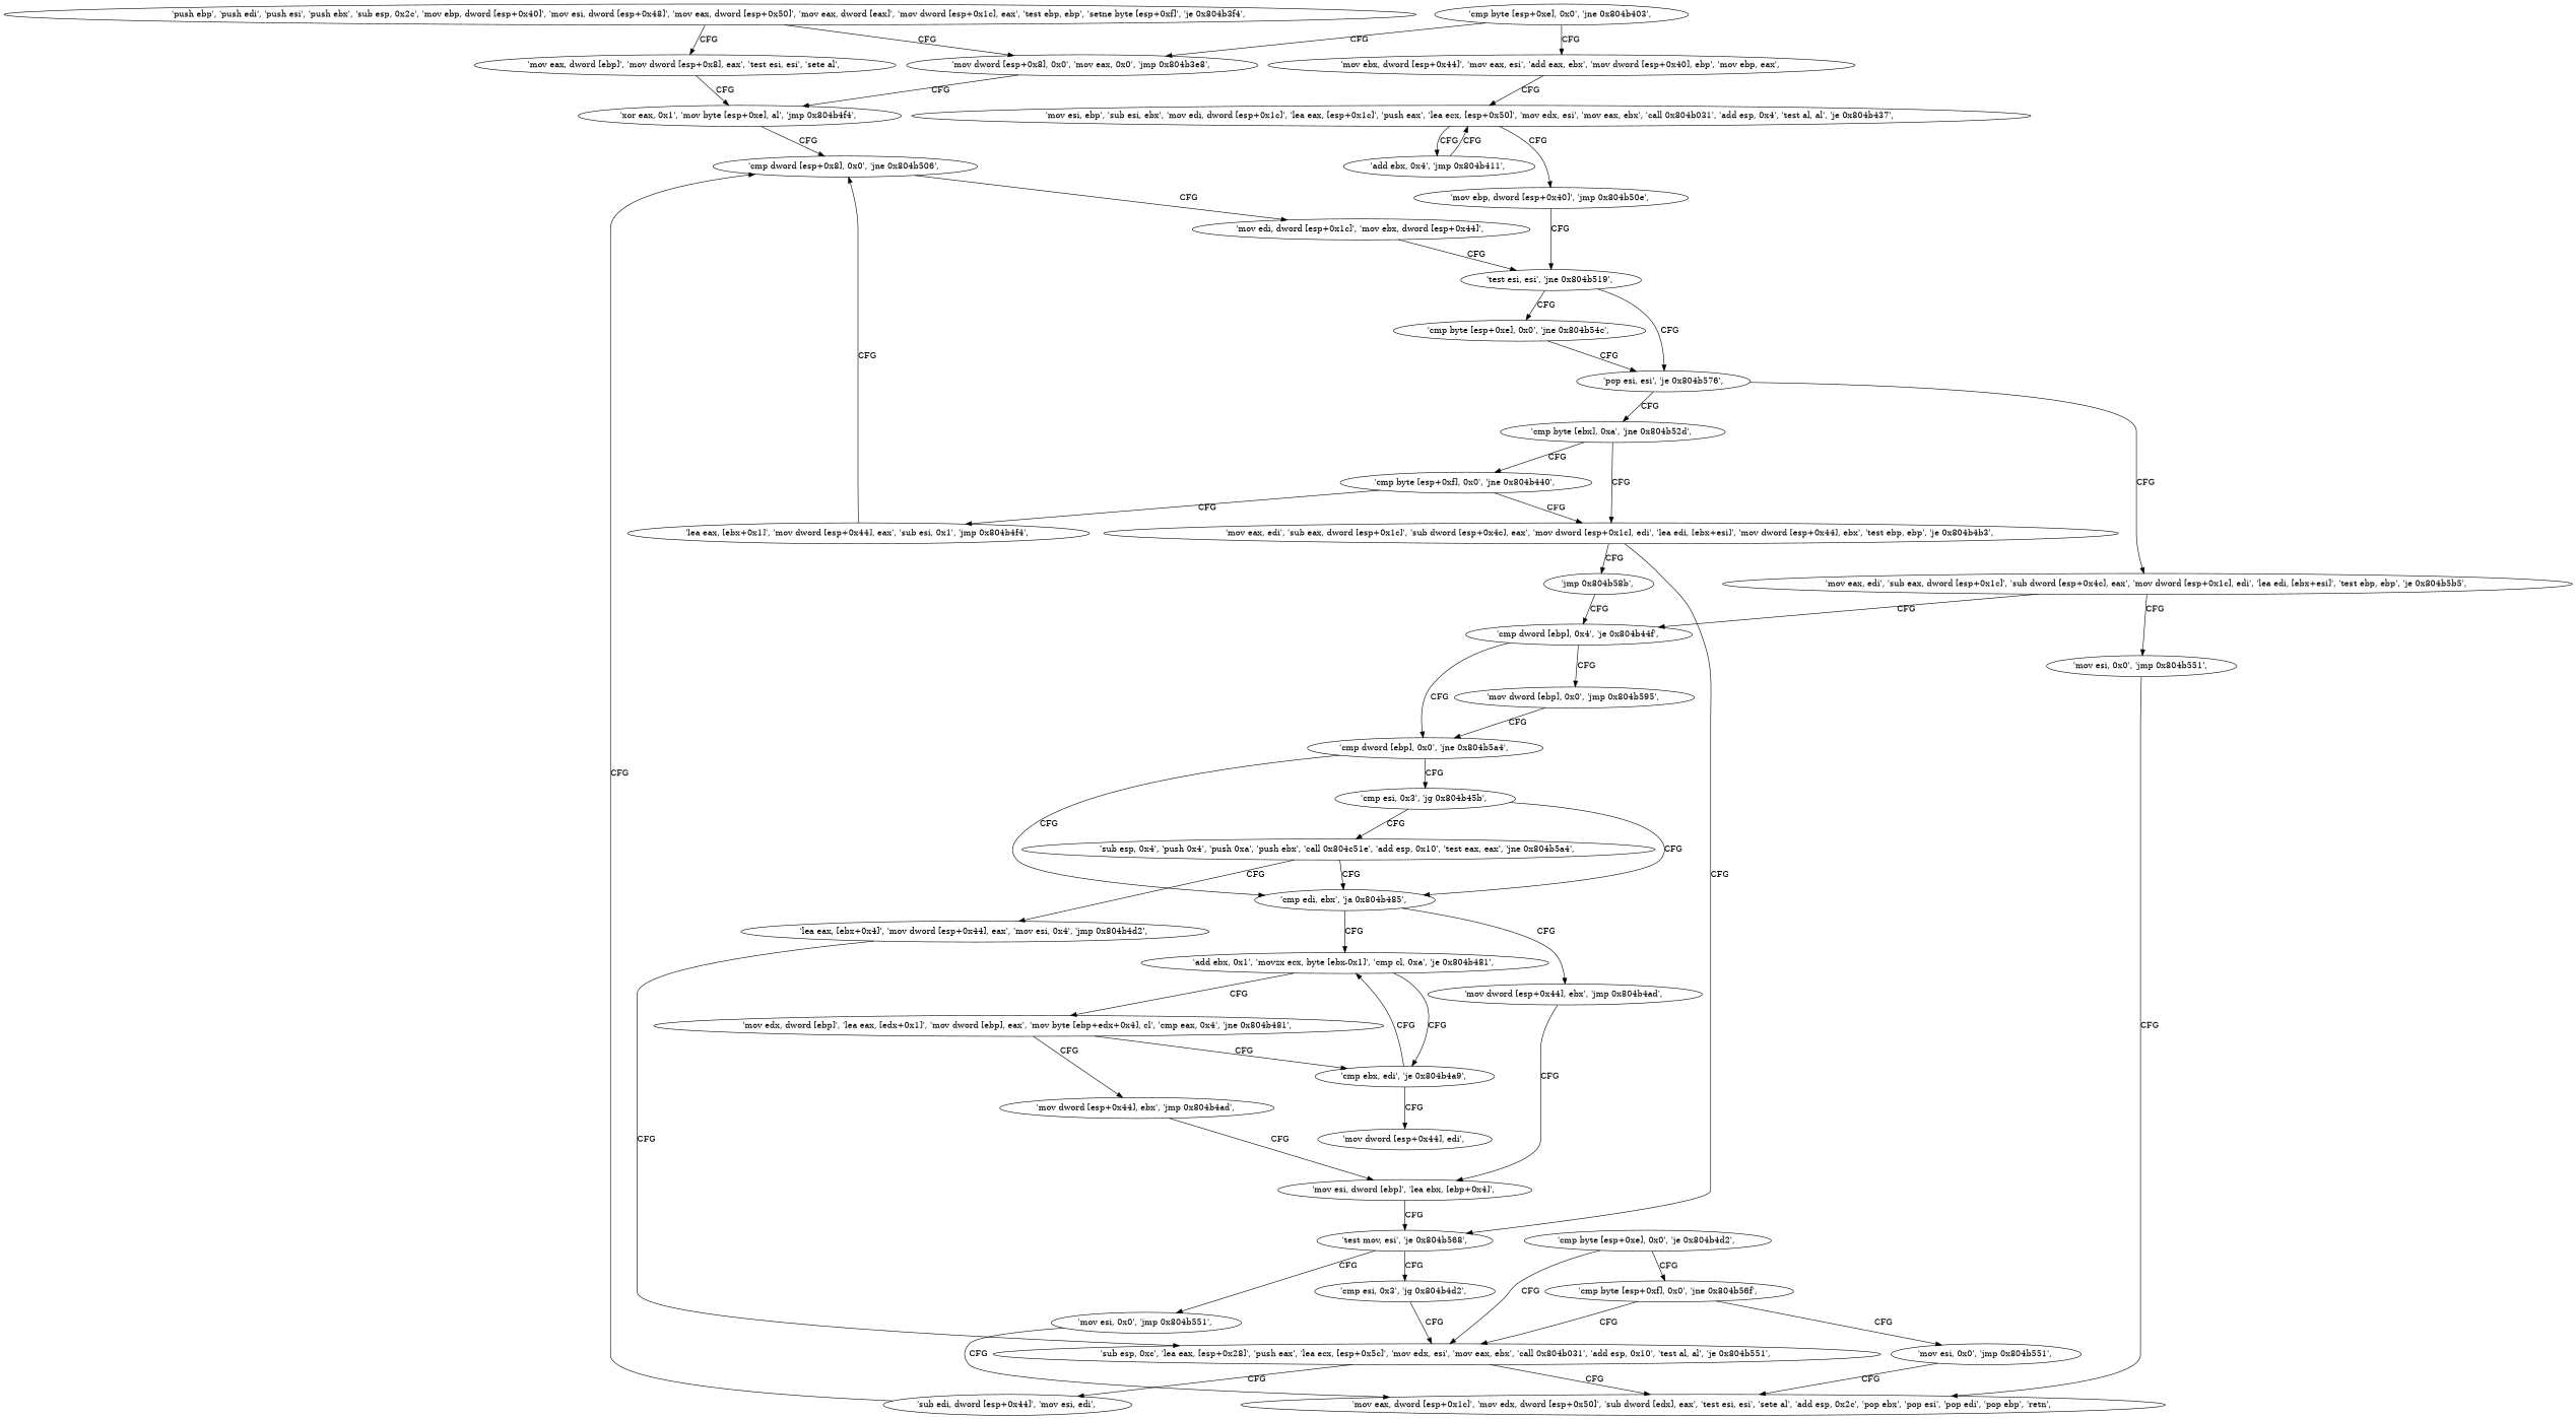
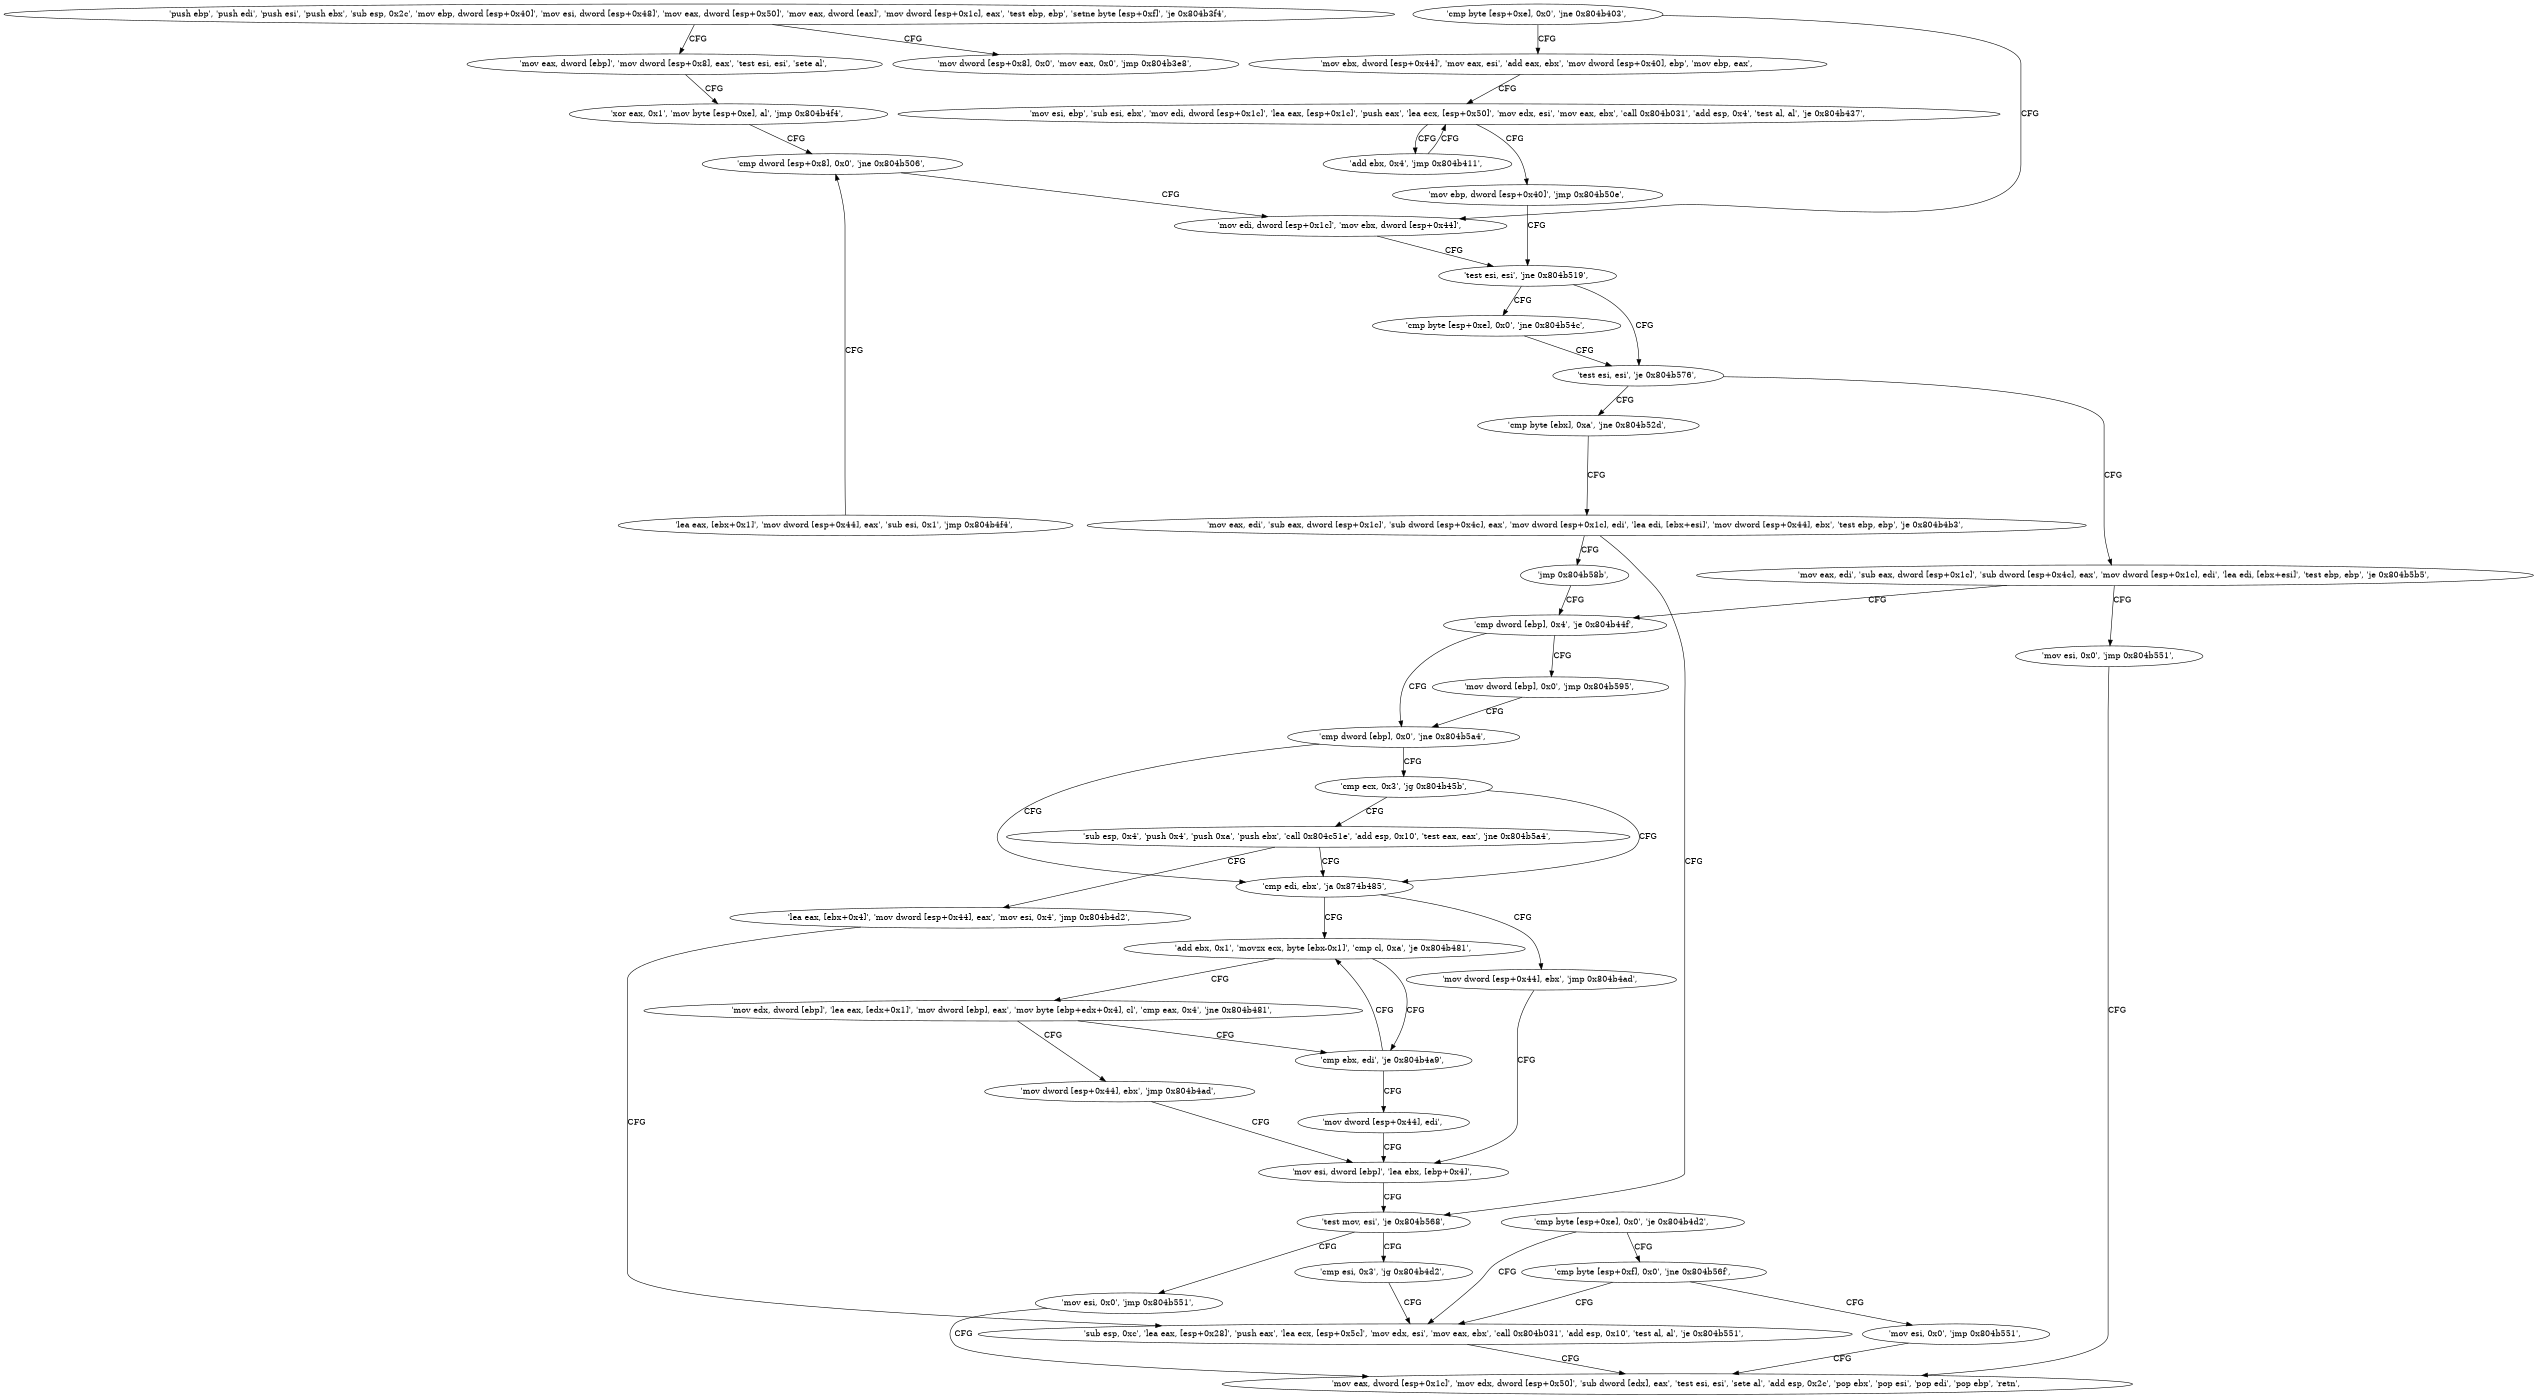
  digraph {
    n1 [label="'push ebp', 'push edi', 'push esi', 'push ebx', 'sub esp, 0x2c', 'mov ebp, dword [esp+0x40]', 'mov esi, dword [esp+0x48]', 'mov eax, dword [esp+0x50]', 'mov eax, dword [eax]', 'mov dword [esp+0x1c], eax', 'test ebp, ebp', 'setne byte [esp+0xf]', 'je 0x804b3f4', "]
    n2 [label="'mov dword [esp+0x8], 0x0', 'mov eax, 0x0', 'jmp 0x804b3e8', "]
    n3 [label="'mov eax, dword [ebp]', 'mov dword [esp+0x8], eax', 'test esi, esi', 'sete al', "]
    n4 [label="'xor eax, 0x1', 'mov byte [esp+0xe], al', 'jmp 0x804b4f4', "]
    n5 [label="'cmp dword [esp+0x8], 0x0', 'jne 0x804b506', "]
    n6 [label="'mov edi, dword [esp+0x1c]', 'mov ebx, dword [esp+0x44]', "]
    n7 [label="'test esi, esi', 'jne 0x804b519', "]
    n8 [label="'cmp byte [esp+0xe], 0x0', 'jne 0x804b403', "]
    n9 [label="'mov ebx, dword [esp+0x44]', 'mov eax, esi', 'add eax, ebx', 'mov dword [esp+0x40], ebp', 'mov ebp, eax', "]
-   n10 [label="'pop esi, esi', 'je 0x804b576',"]
+   n10 [label="'test esi, esi', 'je 0x804b576', "]
    n11 [label="'cmp byte [esp+0xe], 0x0', 'jne 0x804b54c', "]
    n12 [label="'mov esi, ebp', 'sub esi, ebx', 'mov edi, dword [esp+0x1c]', 'lea eax, [esp+0x1c]', 'push eax', 'lea ecx, [esp+0x50]', 'mov edx, esi', 'mov eax, ebx', 'call 0x804b031', 'add esp, 0x4', 'test al, al', 'je 0x804b437', "]
    n13 [label="'mov eax, edi', 'sub eax, dword [esp+0x1c]', 'sub dword [esp+0x4c], eax', 'mov dword [esp+0x1c], edi', 'lea edi, [ebx+esi]', 'test ebp, ebp', 'je 0x804b5b5', "]
    n14 [label="'cmp byte [ebx], 0xa', 'jne 0x804b52d', "]
    n15 [label="'mov ebp, dword [esp+0x40]', 'jmp 0x804b50e', "]
    n16 [label="'add ebx, 0x4', 'jmp 0x804b411', "]
    n17 [label="'mov esi, 0x0', 'jmp 0x804b551', "]
    n18 [label="'cmp dword [ebp], 0x4', 'je 0x804b44f', "]
    n19 [label="'mov eax, edi', 'sub eax, dword [esp+0x1c]', 'sub dword [esp+0x4c], eax', 'mov dword [esp+0x1c], edi', 'lea edi, [ebx+esi]', 'mov dword [esp+0x44], ebx', 'test ebp, ebp', 'je 0x804b4b3', "]
-   n20 [label="'cmp byte [esp+0xf], 0x0', 'jne 0x804b440', "]
    n21 [label="'mov eax, dword [esp+0x1c]', 'mov edx, dword [esp+0x50]', 'sub dword [edx], eax', 'test esi, esi', 'sete al', 'add esp, 0x2c', 'pop ebx', 'pop esi', 'pop edi', 'pop ebp', 'retn', "]
    n22 [label="'mov dword [ebp], 0x0', 'jmp 0x804b595', "]
    n23 [label="'cmp dword [ebp], 0x0', 'jne 0x804b5a4', "]
    n24 [label="'test mov, esi', 'je 0x804b568',"]
    n25 [label="'jmp 0x804b58b', "]
    n26 [label="'lea eax, [ebx+0x1]', 'mov dword [esp+0x44], eax', 'sub esi, 0x1', 'jmp 0x804b4f4', "]
-   n27 [label="'cmp edi, ebx', 'ja 0x804b485', "]
-   n28 [label="'cmp esi, 0x3', 'jg 0x804b45b', "]
+   n27 [label="'cmp edi, ebx', 'ja 0x874b485',"]
+   n28 [label="'cmp ecx, 0x3', 'jg 0x804b45b',"]
    n29 [label="'mov esi, 0x0', 'jmp 0x804b551', "]
    n30 [label="'cmp esi, 0x3', 'jg 0x804b4d2', "]
    n31 [label="'add ebx, 0x1', 'movzx ecx, byte [ebx-0x1]', 'cmp cl, 0xa', 'je 0x804b481', "]
    n32 [label="'mov dword [esp+0x44], ebx', 'jmp 0x804b4ad', "]
    n33 [label="'sub esp, 0x4', 'push 0x4', 'push 0xa', 'push ebx', 'call 0x804c51e', 'add esp, 0x10', 'test eax, eax', 'jne 0x804b5a4', "]
    n34 [label="'sub esp, 0xc', 'lea eax, [esp+0x28]', 'push eax', 'lea ecx, [esp+0x5c]', 'mov edx, esi', 'mov eax, ebx', 'call 0x804b031', 'add esp, 0x10', 'test al, al', 'je 0x804b551', "]
    n35 [label="'cmp ebx, edi', 'je 0x804b4a9', "]
    n36 [label="'mov edx, dword [ebp]', 'lea eax, [edx+0x1]', 'mov dword [ebp], eax', 'mov byte [ebp+edx+0x4], cl', 'cmp eax, 0x4', 'jne 0x804b481', "]
    n37 [label="'mov esi, dword [ebp]', 'lea ebx, [ebp+0x4]', "]
    n38 [label="'lea eax, [ebx+0x4]', 'mov dword [esp+0x44], eax', 'mov esi, 0x4', 'jmp 0x804b4d2', "]
-   n39 [label="'sub edi, dword [esp+0x44]', 'mov esi, edi', "]
    n40 [label="'cmp byte [esp+0xe], 0x0', 'je 0x804b4d2', "]
    n41 [label="'cmp byte [esp+0xf], 0x0', 'jne 0x804b56f', "]
    n42 [label="'mov dword [esp+0x44], edi', "]
    n43 [label="'mov dword [esp+0x44], ebx', 'jmp 0x804b4ad', "]
    n44 [label="'mov esi, 0x0', 'jmp 0x804b551', "]
    n1 -> n2 [label=CFG]
    n1 -> n3 [label=CFG]
-   n2 -> n4 [label=CFG]
    n3 -> n4 [label=CFG]
    n4 -> n5 [label=CFG]
    n5 -> n6 [label=CFG]
    n6 -> n7 [label=CFG]
    n7 -> n10 [label=CFG]
    n7 -> n11 [label=CFG]
-   n8 -> n2 [label=CFG]
+   n8 -> n6 [label=CFG]
    n8 -> n9 [label=CFG]
    n9 -> n12 [label=CFG]
    n10 -> n13 [label=CFG]
    n10 -> n14 [label=CFG]
    n11 -> n10 [label=CFG]
    n12 -> n15 [label=CFG]
    n12 -> n16 [label=CFG]
    n13 -> n17 [label=CFG]
    n13 -> n18 [label=CFG]
    n14 -> n19 [label=CFG]
-   n14 -> n20 [label=CFG]
    n15 -> n7 [label=CFG]
    n16 -> n12 [label=CFG]
    n17 -> n21 [label=CFG]
    n18 -> n22 [label=CFG]
    n18 -> n23 [label=CFG]
    n19 -> n24 [label=CFG]
    n19 -> n25 [label=CFG]
-   n20 -> n19 [label=CFG]
-   n20 -> n26 [label=CFG]
    n22 -> n23 [label=CFG]
    n23 -> n27 [label=CFG]
    n23 -> n28 [label=CFG]
    n24 -> n29 [label=CFG]
    n24 -> n30 [label=CFG]
    n25 -> n18 [label=CFG]
    n26 -> n5 [label=CFG]
    n27 -> n31 [label=CFG]
    n27 -> n32 [label=CFG]
    n28 -> n27 [label=CFG]
    n28 -> n33 [label=CFG]
    n29 -> n21 [label=CFG]
    n30 -> n34 [label=CFG]
    n31 -> n35 [label=CFG]
    n31 -> n36 [label=CFG]
    n32 -> n37 [label=CFG]
    n33 -> n27 [label=CFG]
    n33 -> n38 [label=CFG]
    n34 -> n21 [label=CFG]
-   n34 -> n39 [label=CFG]
    n35 -> n31 [label=CFG]
    n35 -> n42 [label=CFG]
    n36 -> n35 [label=CFG]
    n36 -> n43 [label=CFG]
    n37 -> n24 [label=CFG]
    n38 -> n34 [label=CFG]
-   n39 -> n5 [label=CFG]
    n40 -> n34 [label=CFG]
    n40 -> n41 [label=CFG]
    n41 -> n34 [label=CFG]
    n41 -> n44 [label=CFG]
+   n42 -> n37 [label=CFG]
    n43 -> n37 [label=CFG]
    n44 -> n21 [label=CFG]
  }
